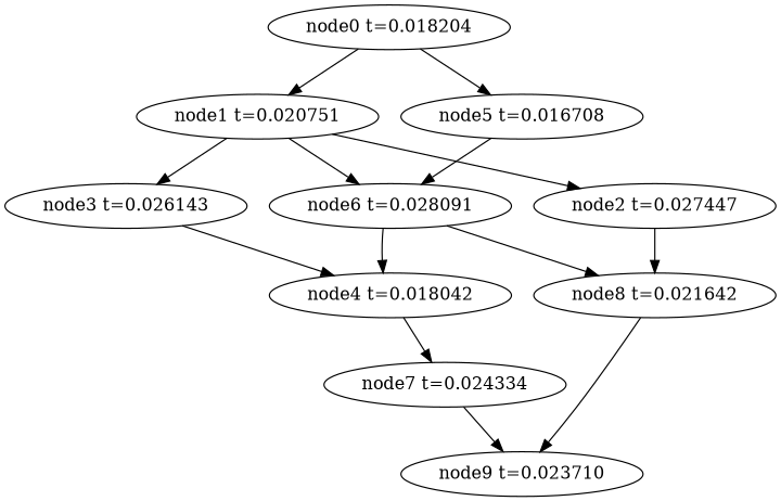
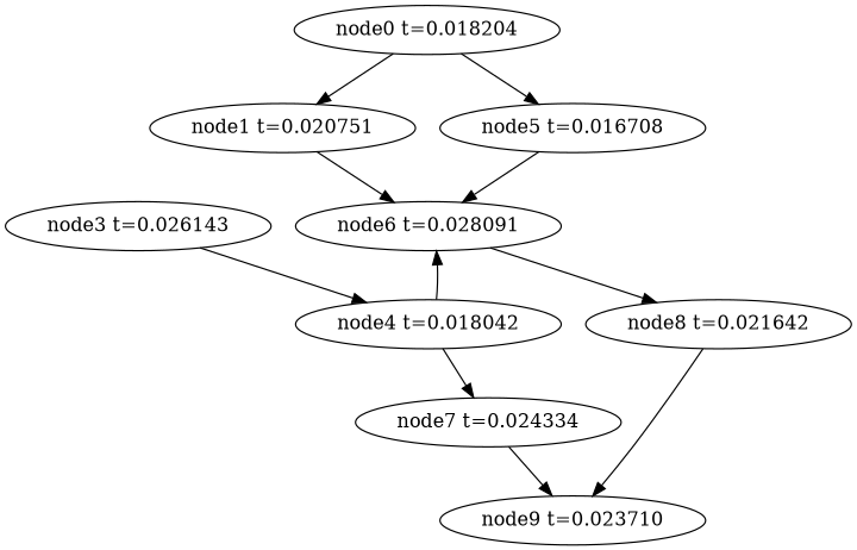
  digraph {
    n1 [label="node9 t=0.023710"]
    n2 [label="node8 t=0.021642"]
    n3 [label="node7 t=0.024334"]
    n4 [label="node6 t=0.028091"]
    n5 [label="node5 t=0.016708"]
    n6 [label="node4 t=0.018042"]
    n7 [label="node3 t=0.026143"]
-   n8 [label="node2 t=0.027447"]
    n9 [label="node1 t=0.020751"]
    n10 [label="node0 t=0.018204"]
    n2 -> n1
    n3 -> n1
    n4 -> n2
    n5 -> n4
    n6 -> n3
-   n4 -> n6
+   n6 -> n4
    n7 -> n6
-   n8 -> n2
    n9 -> n4
-   n9 -> n7
-   n9 -> n8
    n10 -> n5
    n10 -> n9
  }
